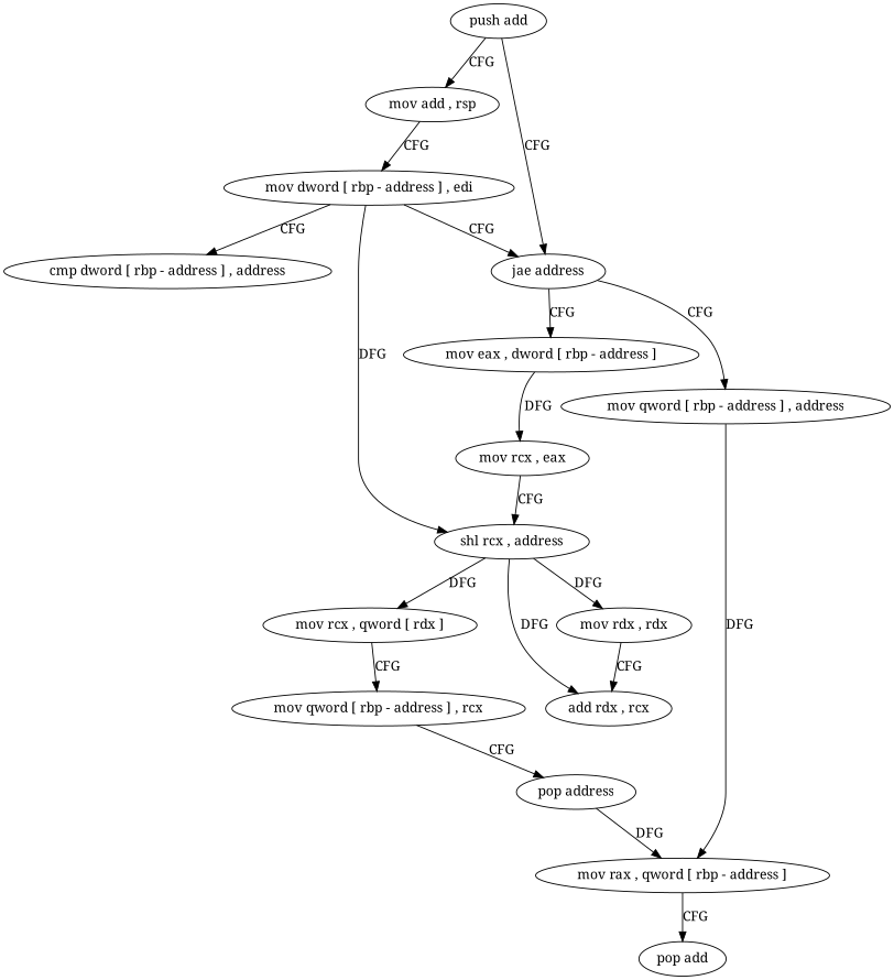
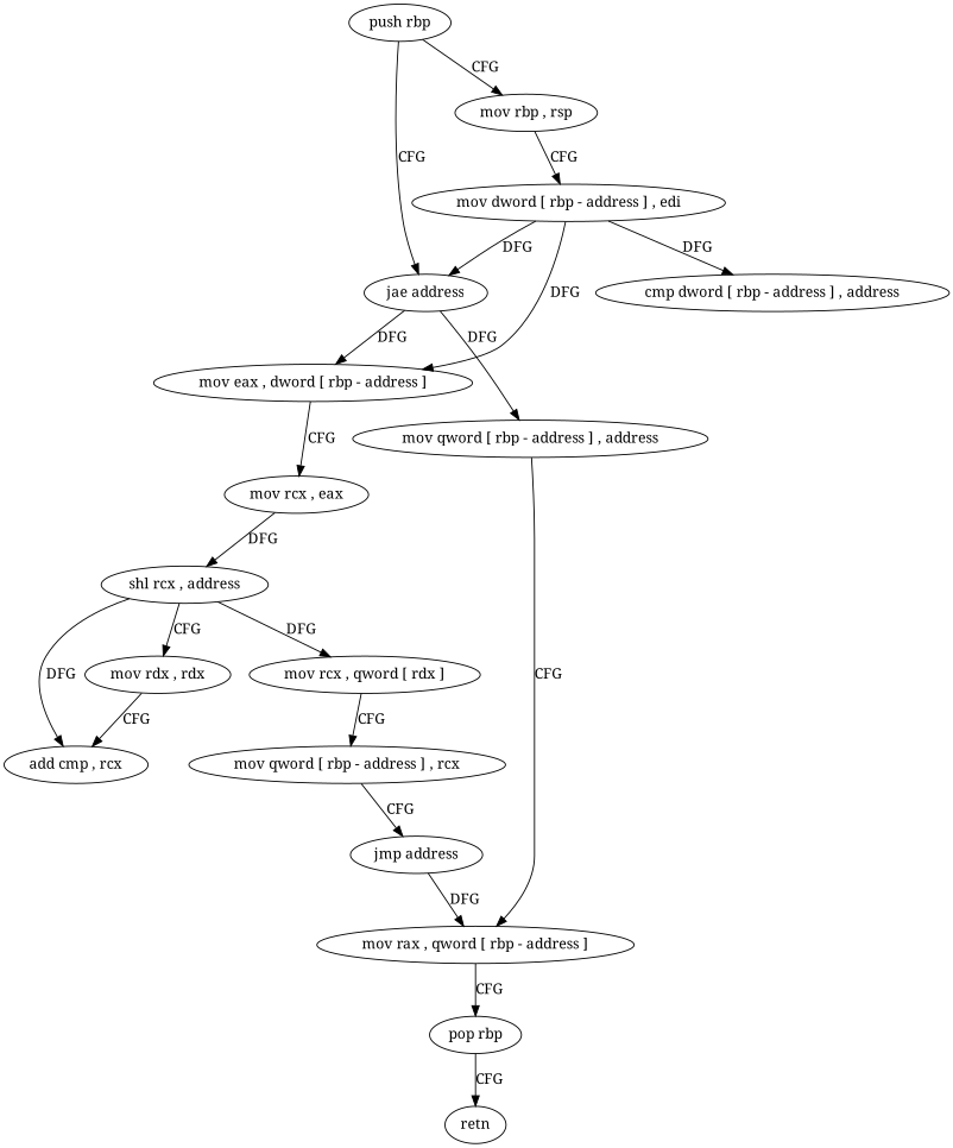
  digraph {
    fontname="Noto Serif"
    node [fontname="Noto Serif"]
    edge [fontname="Noto Serif"]
-   n1 [label="push add"]
-   n2 [label="mov add , rsp"]
+   n1 [label="push rbp"]
+   n2 [label="mov rbp , rsp"]
    n3 [label="jae address"]
    n4 [label="mov dword [ rbp - address ] , edi"]
    n5 [label="cmp dword [ rbp - address ] , address"]
    n6 [label="mov eax , dword [ rbp - address ]"]
    n7 [label="mov qword [ rbp - address ] , address"]
    n8 [label="mov rcx , eax"]
    n9 [label="mov rax , qword [ rbp - address ]"]
-   n10 [label="pop add"]
+   n10 [label="pop rbp"]
    n11 [label="shl rcx , address"]
+   n12 [label=retn]
    n13 [label="mov rdx , rdx"]
-   n14 [label="add rdx , rcx"]
+   n14 [label="add cmp , rcx"]
    n15 [label="mov rcx , qword [ rdx ]"]
    n16 [label="mov qword [ rbp - address ] , rcx"]
-   n17 [label="pop address"]
+   n17 [label="jmp address"]
    n1 -> n2 [label=CFG]
    n1 -> n3 [label=CFG]
    n2 -> n4 [label=CFG]
-   n3 -> n6 [label=CFG]
-   n3 -> n7 [label=CFG]
-   n4 -> n3 [label=CFG]
-   n4 -> n5 [label=CFG]
-   n4 -> n11 [label=DFG]
-   n6 -> n8 [label=DFG]
-   n7 -> n9 [label=DFG]
-   n8 -> n11 [label=CFG]
+   n3 -> n6 [label=DFG]
+   n3 -> n7 [label=DFG]
+   n4 -> n3 [label=DFG]
+   n4 -> n5 [label=DFG]
+   n4 -> n6 [label=DFG]
+   n6 -> n8 [label=CFG]
+   n7 -> n9 [label=CFG]
+   n8 -> n11 [label=DFG]
    n9 -> n10 [label=CFG]
-   n11 -> n13 [label=DFG]
+   n10 -> n12 [label=CFG]
+   n11 -> n13 [label=CFG]
    n11 -> n14 [label=DFG]
    n11 -> n15 [label=DFG]
    n13 -> n14 [label=CFG]
    n15 -> n16 [label=CFG]
    n16 -> n17 [label=CFG]
    n17 -> n9 [label=DFG]
  }
